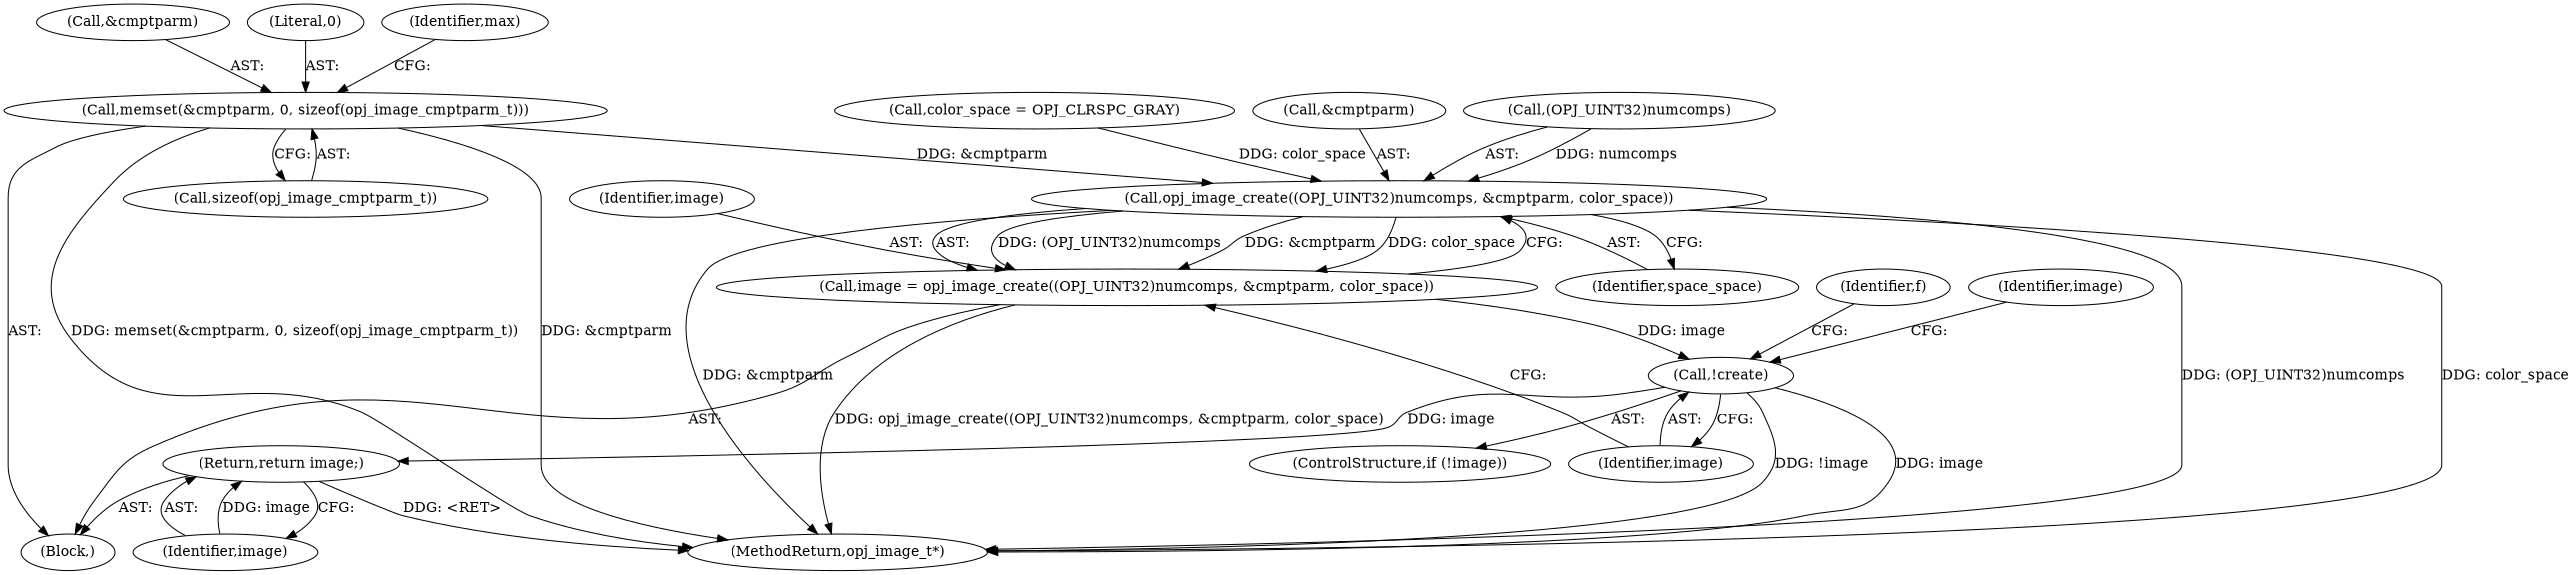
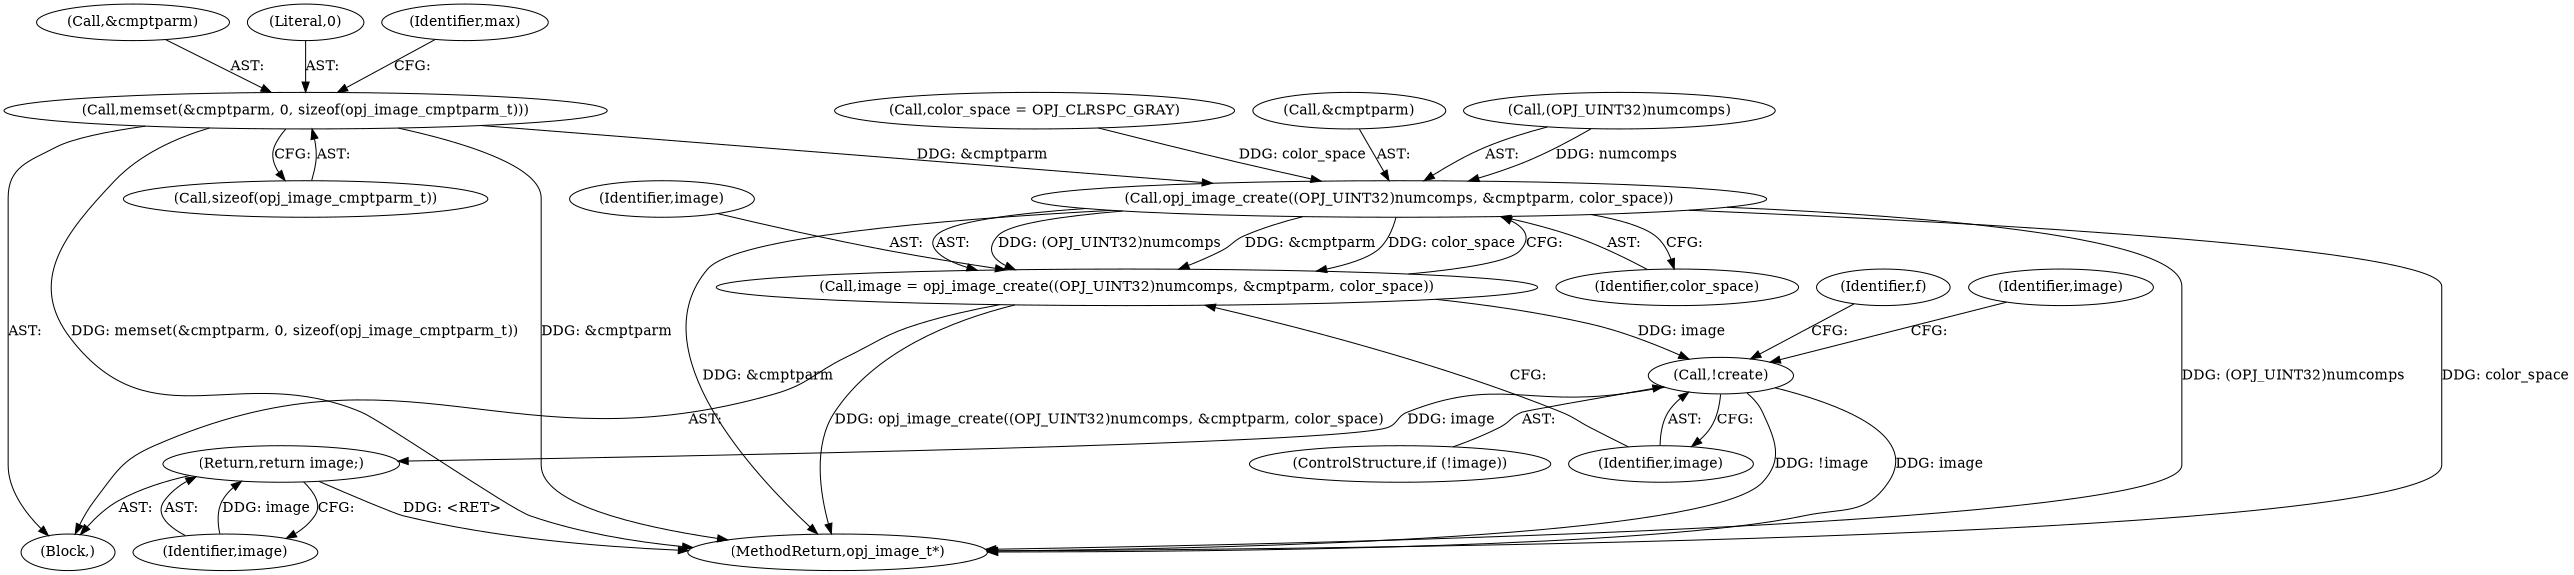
  digraph {
    n1 [label="(Call,memset(&cmptparm, 0, sizeof(opj_image_cmptparm_t)))"]
    n2 [label="(Call,opj_image_create((OPJ_UINT32)numcomps, &cmptparm, color_space))"]
    n3 [label="(Block,)"]
    n4 [label="(Call,sizeof(opj_image_cmptparm_t))"]
    n5 [label="(MethodReturn,opj_image_t*)"]
    n6 [label="(Call,image = opj_image_create((OPJ_UINT32)numcomps, &cmptparm, color_space))"]
-   n7 [label="(Identifier,space_space)"]
+   n7 [label="(Identifier,color_space)"]
    n8 [label="(Call,!create)"]
    n9 [label="(Return,return image;)"]
    n10 [label="(Identifier,image)"]
    n11 [label="(ControlStructure,if (!image))"]
    n12 [label="(Identifier,image)"]
    n13 [label="(Call,&cmptparm)"]
    n14 [label="(Call,color_space = OPJ_CLRSPC_GRAY)"]
    n15 [label="(Literal,0)"]
    n16 [label="(Identifier,image)"]
    n17 [label="(Identifier,f)"]
    n18 [label="(Call,&cmptparm)"]
    n19 [label="(Identifier,max)"]
    n20 [label="(Call,(OPJ_UINT32)numcomps)"]
    n21 [label="(Identifier,image)"]
    n1 -> n2 [label="DDG: &cmptparm"]
    n1 -> n3 [label="AST: "]
    n1 -> n4 [label="CFG: "]
    n1 -> n5 [label="DDG: memset(&cmptparm, 0, sizeof(opj_image_cmptparm_t))"]
    n1 -> n5 [label="DDG: &cmptparm"]
    n2 -> n5 [label="DDG: (OPJ_UINT32)numcomps"]
    n2 -> n5 [label="DDG: color_space"]
    n2 -> n5 [label="DDG: &cmptparm"]
    n2 -> n6 [label="AST: "]
    n2 -> n6 [label="DDG: (OPJ_UINT32)numcomps"]
    n2 -> n6 [label="DDG: &cmptparm"]
    n2 -> n6 [label="DDG: color_space"]
    n2 -> n7 [label="CFG: "]
    n4 -> n1 [label="AST: "]
    n6 -> n2 [label="CFG: "]
    n6 -> n3 [label="AST: "]
    n6 -> n5 [label="DDG: opj_image_create((OPJ_UINT32)numcomps, &cmptparm, color_space)"]
    n6 -> n8 [label="DDG: image"]
    n7 -> n2 [label="AST: "]
    n8 -> n5 [label="DDG: image"]
    n8 -> n5 [label="DDG: !image"]
    n8 -> n9 [label="DDG: image"]
    n8 -> n10 [label="CFG: "]
-   n8 -> n11 [label="AST: "]
+   n11 -> n8 [label="AST: "]
    n9 -> n3 [label="AST: "]
    n9 -> n5 [label="DDG: <RET>"]
    n9 -> n12 [label="CFG: "]
    n10 -> n6 [label="CFG: "]
    n10 -> n8 [label="AST: "]
    n12 -> n9 [label="AST: "]
    n12 -> n9 [label="DDG: image"]
    n13 -> n1 [label="AST: "]
    n14 -> n2 [label="DDG: color_space"]
    n15 -> n1 [label="AST: "]
    n16 -> n6 [label="AST: "]
    n17 -> n8 [label="CFG: "]
    n18 -> n2 [label="AST: "]
    n19 -> n1 [label="CFG: "]
    n20 -> n2 [label="AST: "]
    n20 -> n2 [label="DDG: numcomps"]
    n21 -> n8 [label="CFG: "]
  }
